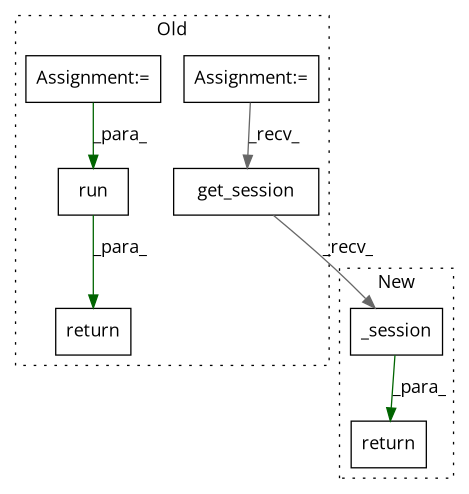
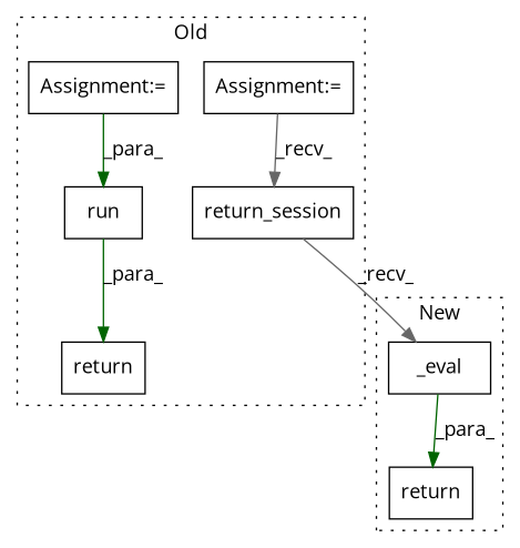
  digraph {
    fontname="Open Sans"
    node [a=32 fontname="Open Sans" l=7 shape=box]
    edge [color=darkgreen fontname="Open Sans"]
    n1 [l="4,1" label=run s="3094,3110"]
    n2 [a=7 label="Assignment:=" s=2972]
    n3 [a=7 l=1 label="Assignment:=" s=2997]
-   n4 [l=13 label=get_session s=3080]
+   n4 [l=13 label=return_session s=3080]
    n5 [a=41 label=return s=3065]
-   n6 [l="6,1" label=_session s="3245,3320"]
+   n6 [l="6,1" label=_eval s="3245,3320"]
    n7 [a=41 label=return s=3238]
    subgraph cluster_1 {
      label=Old
      style=dotted
      n1
      n2
      n3
      n4
      n5
    }
    subgraph cluster_2 {
      label=New
      style=dotted
      n6
      n7
    }
    n1 -> n5 [label=_para_]
    n2 -> n4 [color=gray40 label=_recv_]
    n3 -> n1 [label=_para_]
    n4 -> n6 [color=gray40 label=_recv_]
    n6 -> n7 [label=_para_]
  }
